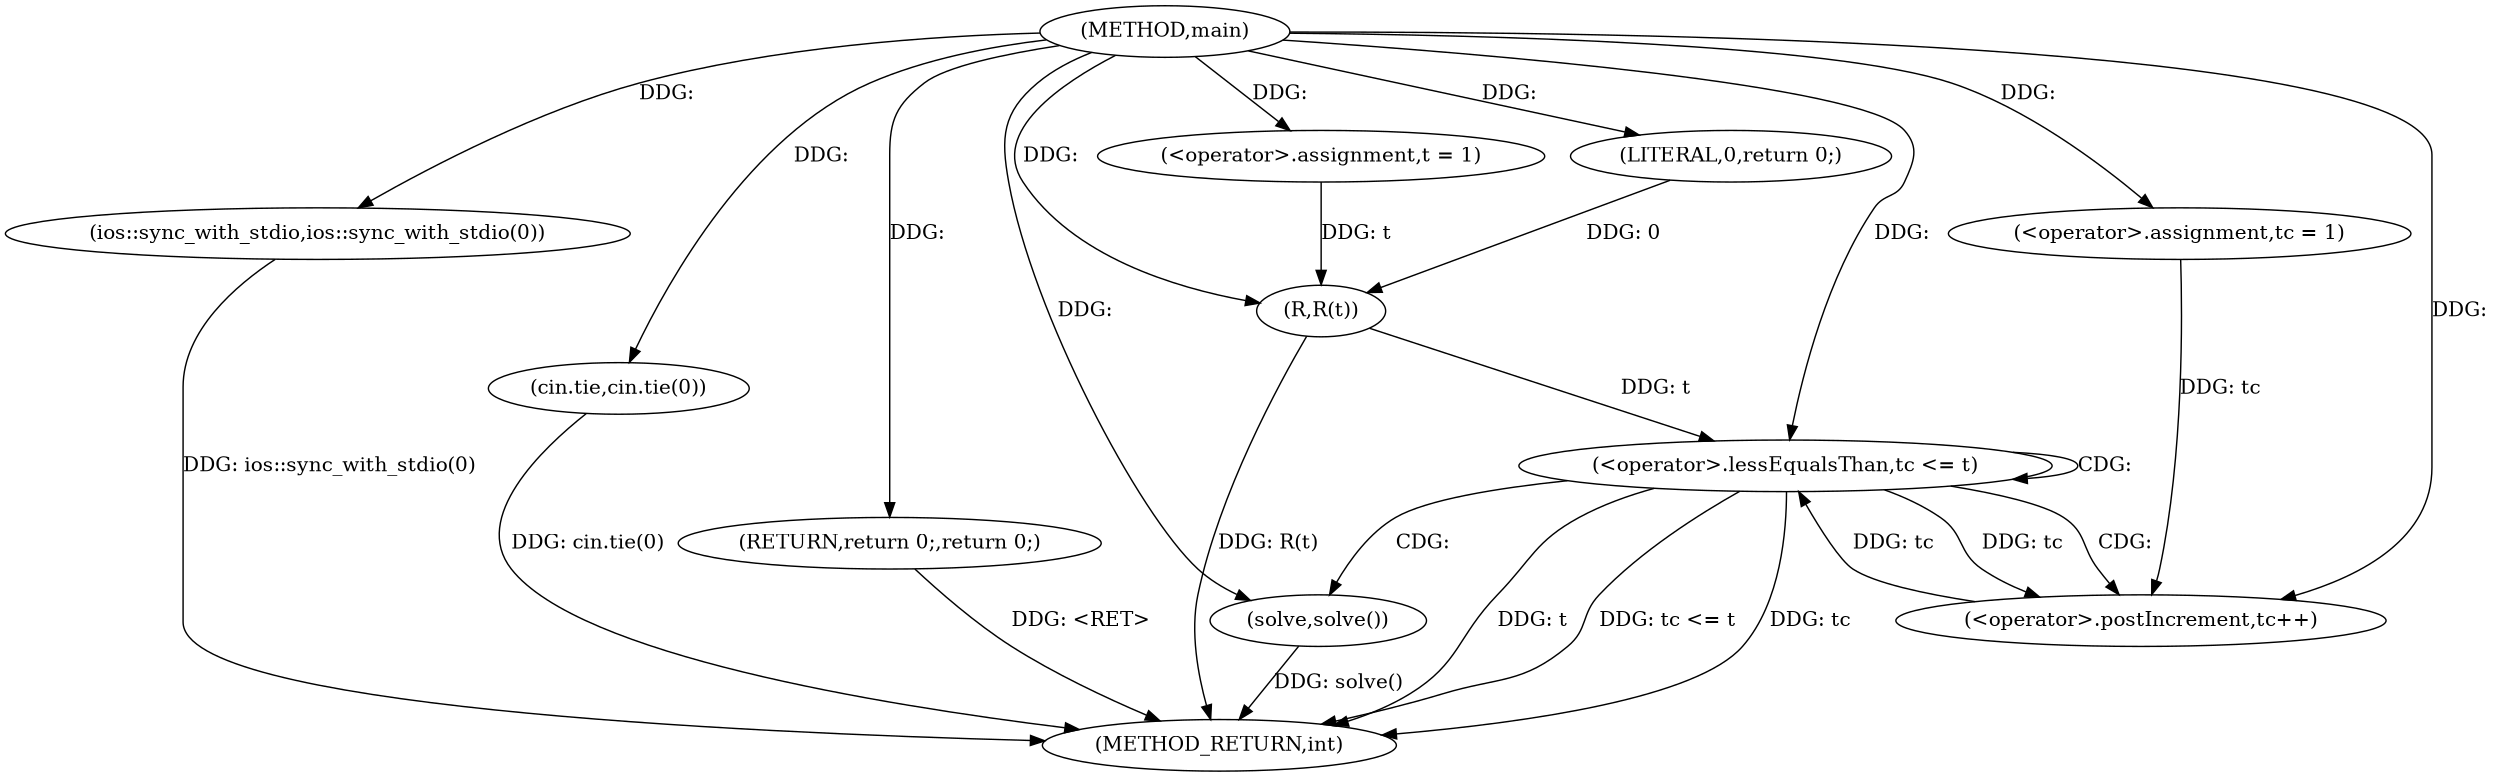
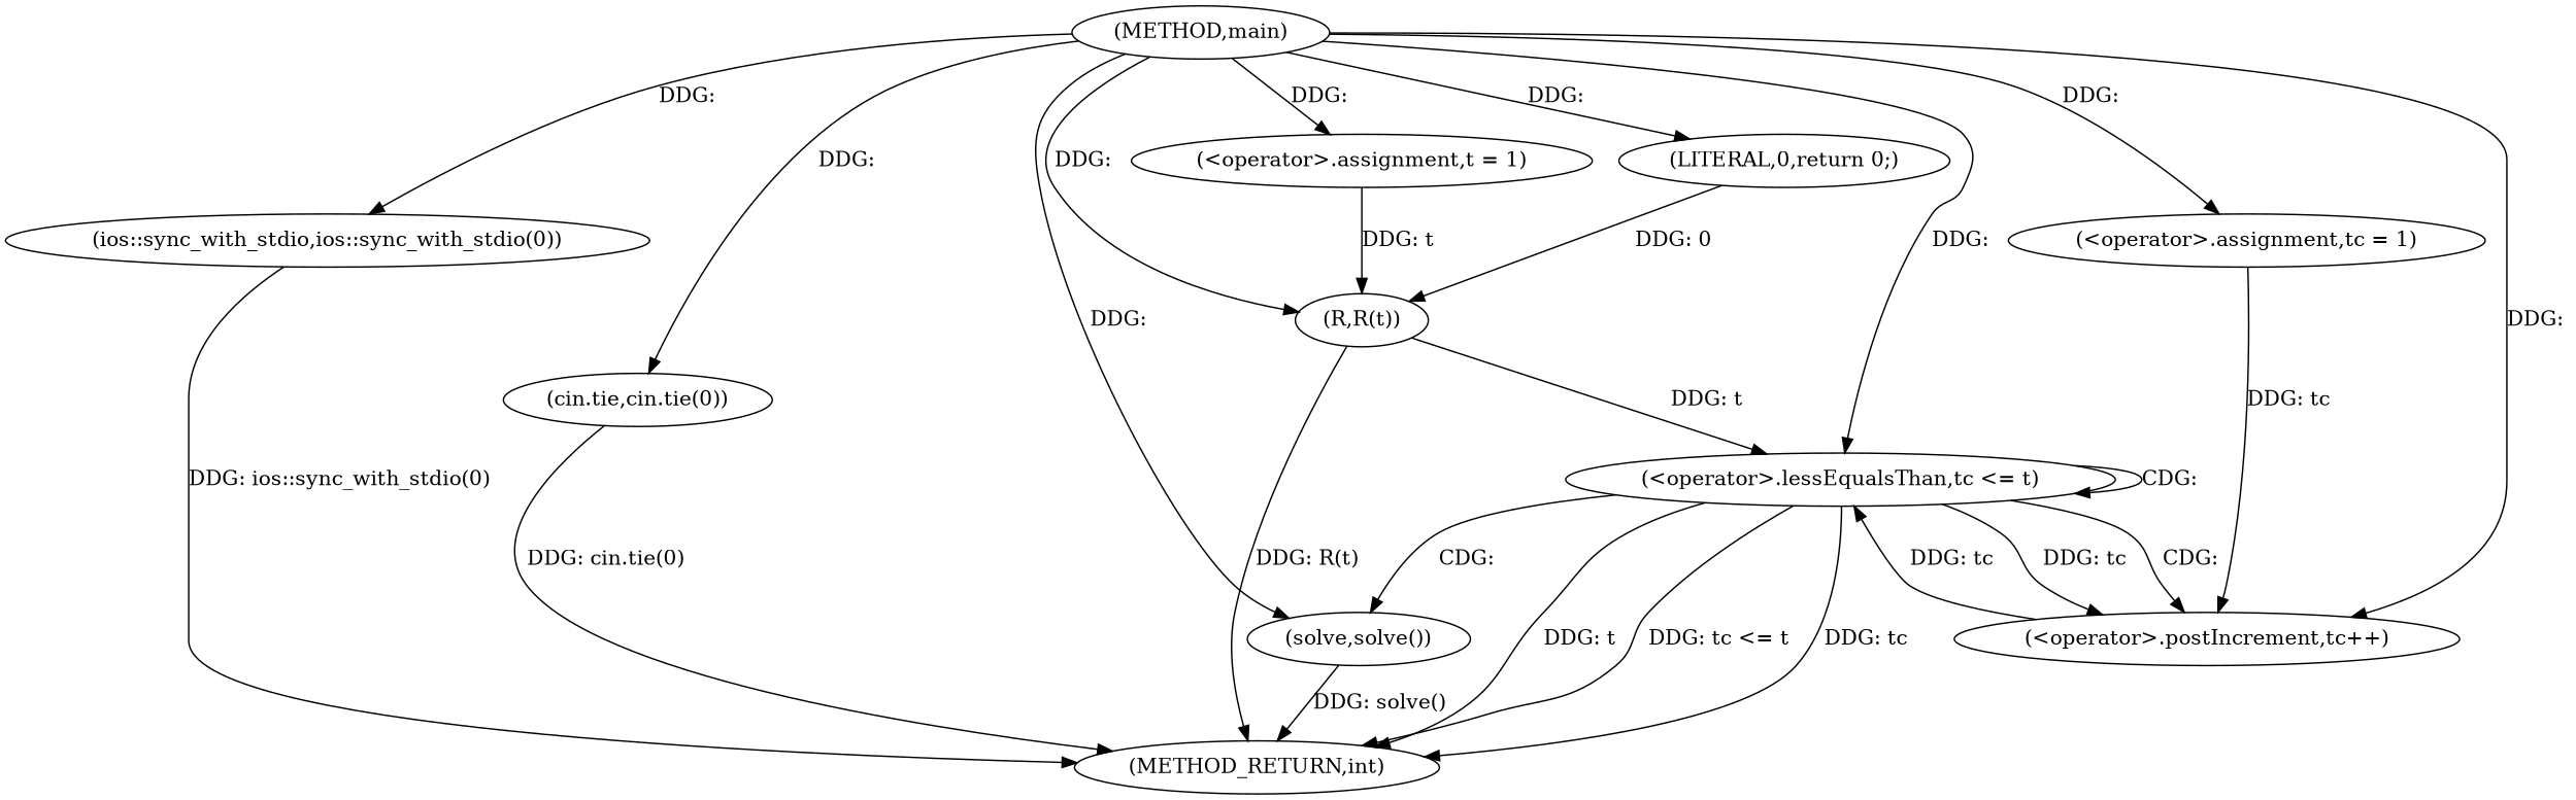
  digraph {
    n1 [label="(METHOD,main)"]
    n2 [label="(ios::sync_with_stdio,ios::sync_with_stdio(0))"]
    n3 [label="(cin.tie,cin.tie(0))"]
    n4 [label="(<operator>.assignment,t = 1)"]
    n5 [label="(R,R(t))"]
-   n6 [label="(RETURN,return 0;,return 0;)"]
    n7 [label="(<operator>.assignment,tc = 1)"]
    n8 [label="(<operator>.lessEqualsThan,tc <= t)"]
    n9 [label="(<operator>.postIncrement,tc++)"]
    n10 [label="(LITERAL,0,return 0;)"]
    n11 [label="(solve,solve())"]
    n12 [label="(METHOD_RETURN,int)"]
    n1 -> n2 [label="DDG: "]
    n1 -> n3 [label="DDG: "]
    n1 -> n4 [label="DDG: "]
    n1 -> n5 [label="DDG: "]
-   n1 -> n6 [label="DDG: "]
    n1 -> n7 [label="DDG: "]
    n1 -> n8 [label="DDG: "]
    n1 -> n9 [label="DDG: "]
    n1 -> n10 [label="DDG: "]
    n1 -> n11 [label="DDG: "]
    n2 -> n12 [label="DDG: ios::sync_with_stdio(0)"]
    n3 -> n12 [label="DDG: cin.tie(0)"]
    n4 -> n5 [label="DDG: t"]
    n5 -> n8 [label="DDG: t"]
    n5 -> n12 [label="DDG: R(t)"]
-   n6 -> n12 [label="DDG: <RET>"]
    n7 -> n9 [label="DDG: tc"]
    n8 -> n8 [label="CDG: "]
    n8 -> n9 [label="DDG: tc"]
    n8 -> n9 [label="CDG: "]
    n8 -> n11 [label="CDG: "]
    n8 -> n12 [label="DDG: tc"]
    n8 -> n12 [label="DDG: t"]
    n8 -> n12 [label="DDG: tc <= t"]
    n9 -> n8 [label="DDG: tc"]
    n10 -> n5 [label="DDG: 0"]
    n11 -> n12 [label="DDG: solve()"]
  }
